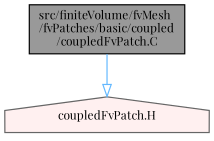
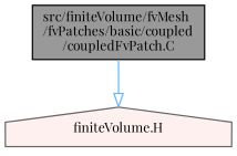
  digraph {
    fontname="Playfair Display"
    node [fontname="Playfair Display" fontsize=10 style=filled]
    n1 [color=black fillcolor=grey60 fontcolor=black height=0.2 label="src/finiteVolume/fvMesh\l/fvPatches/basic/coupled\l/coupledFvPatch.C" shape=box width=0.4]
-   n2 [color=gray40 fillcolor="#FFF0F0" height=0.2 label="coupledFvPatch.H" shape=house width=0.4]
+   n2 [color=gray40 fillcolor="#FFF0F0" height=0.2 label="finiteVolume.H" shape=house width=0.4]
    n1 -> n2 [color=steelblue1 fontname="Playfair Display" fontsize=10 labelfontname=Helvetica labelfontsize=10 style=solid arrowhead=onormal]
  }
